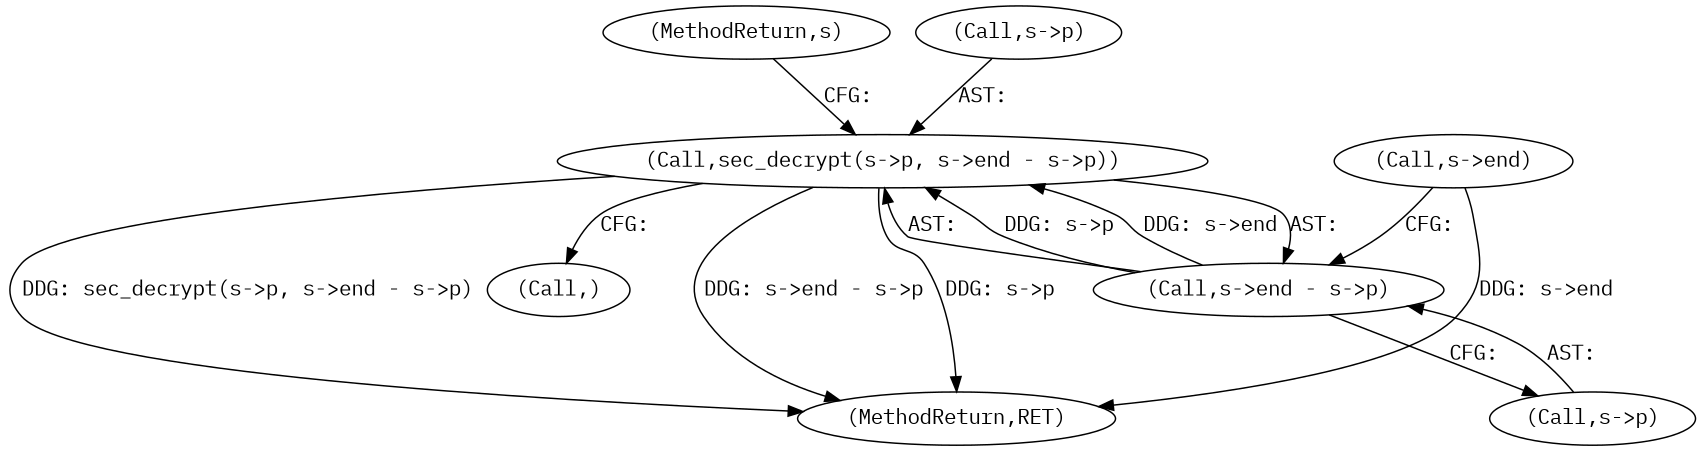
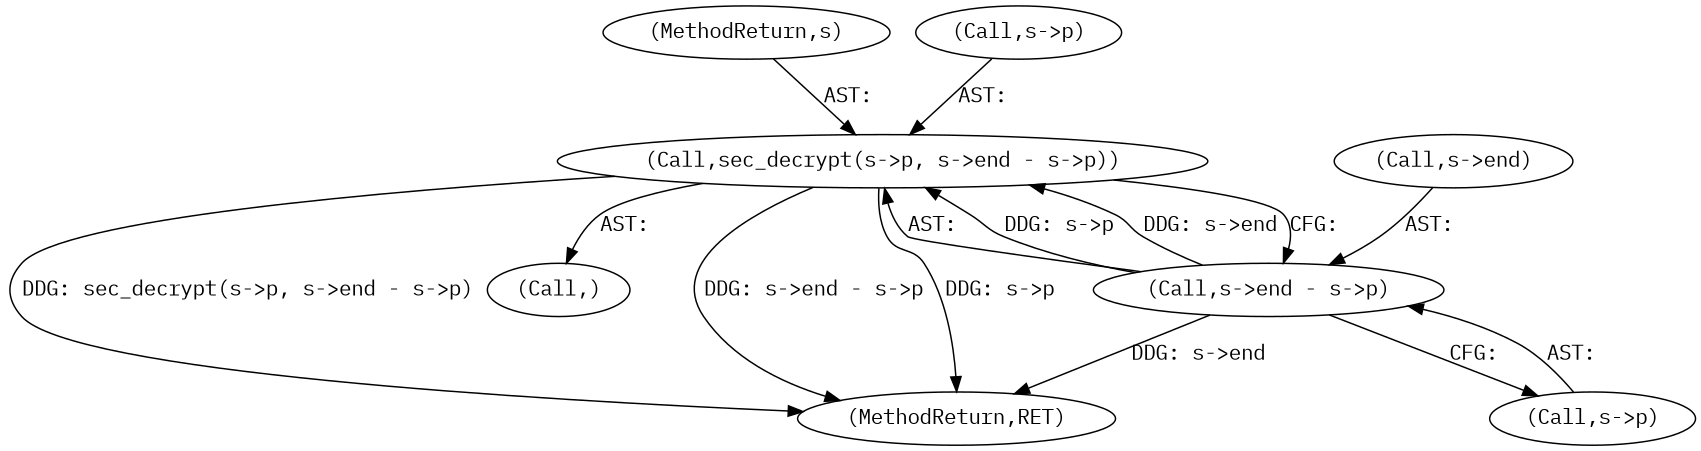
  digraph {
    fontname="IBM Plex Mono"
    node [fontname="IBM Plex Mono"]
    edge [fontname="IBM Plex Mono"]
    n1 [label="(Call,sec_decrypt(s->p, s->end - s->p))"]
    n2 [label="(Call,s->end - s->p)"]
    n3 [label="(Call,)"]
    n4 [label="(MethodReturn,RET)"]
    n5 [label="(Call,s->p)"]
    n6 [label="(MethodReturn,s)"]
    n7 [label="(Call,s->end)"]
    n8 [label="(Call,s->p)"]
-   n1 -> n2 [label="AST: "]
-   n1 -> n3 [label="CFG: "]
+   n1 -> n2 [label="CFG: "]
+   n1 -> n3 [label="AST: "]
    n1 -> n4 [label="DDG: s->end - s->p"]
    n1 -> n4 [label="DDG: s->p"]
    n1 -> n4 [label="DDG: sec_decrypt(s->p, s->end - s->p)"]
    n2 -> n1 [label="AST: "]
    n2 -> n1 [label="DDG: s->p"]
    n2 -> n1 [label="DDG: s->end"]
-   n7 -> n4 [label="DDG: s->end"]
+   n2 -> n4 [label="DDG: s->end"]
    n2 -> n5 [label="CFG: "]
    n5 -> n2 [label="AST: "]
-   n6 -> n1 [label="CFG: "]
-   n7 -> n2 [label="CFG: "]
+   n6 -> n1 [label="AST: "]
+   n7 -> n2 [label="AST: "]
    n8 -> n1 [label="AST: "]
  }
